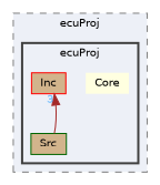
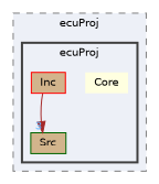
  digraph {
    compound=true
    node [fontname=Helvetica fontsize=10 shape=box style=filled fillcolor=tan color=darkgreen]
    n1 [height=0.2 label=Core shape=plaintext width=0.4 fillcolor=lightyellow]
    n2 [color=red height=0.2 label=Inc width=0.4]
    n3 [height=0.2 label=Src width=0.4]
    subgraph cluster_1 {
      bgcolor="#edf0f7"
      fontname=Helvetica
      fontsize=10
      label=ecuProj
      pencolor=grey50
      style="filled,dashed"
      subgraph cluster_2 {
        bgcolor="#edf0f7"
        fontname=Helvetica
        fontsize=10
        pencolor=grey25
        style="filled,bold"
        n1
        n2
        n3
      }
    }
-   n3 -> n2 [color=brown fontcolor=steelblue1 fontname=Helvetica fontsize=10 headlabel=3 labeldistance=1.5 labelfontname=Helvetica labelfontsize=10]
+   n2 -> n3 [color=brown fontcolor=steelblue1 fontname=Helvetica fontsize=10 headlabel=3 labeldistance=1.5 labelfontname=Helvetica labelfontsize=10]
  }
